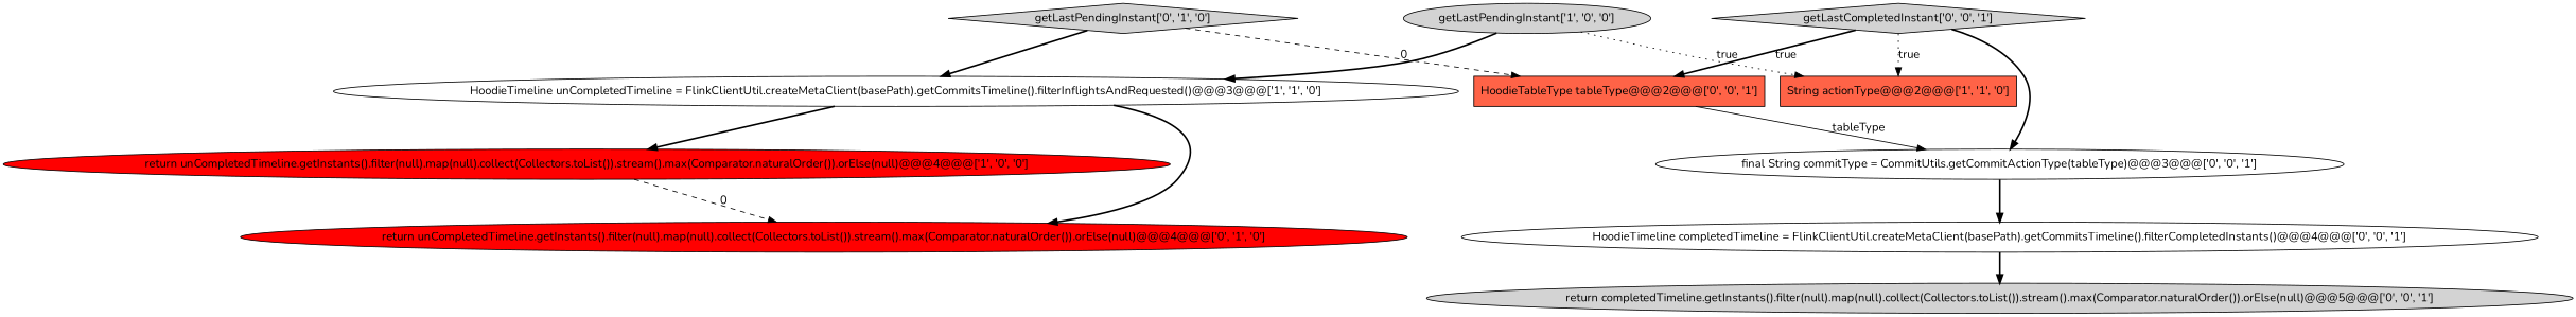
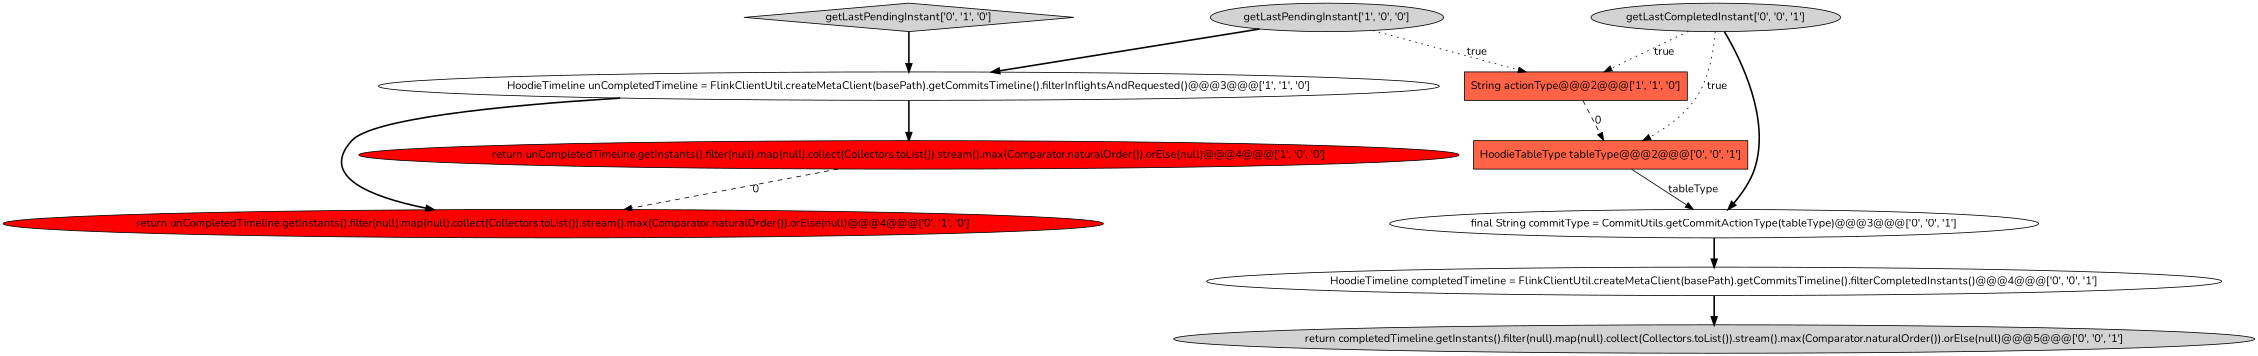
  digraph {
    fontname=Nunito
    node [fillcolor=lightgray fontname=Nunito shape=ellipse style=filled]
    edge [fontname=Nunito style=bold]
    n1 [fillcolor=red label="return unCompletedTimeline.getInstants().filter(null).map(null).collect(Collectors.toList()).stream().max(Comparator.naturalOrder()).orElse(null)@@@4@@@['1', '0', '0']"]
    n2 [fillcolor=red label="return unCompletedTimeline.getInstants().filter(null).map(null).collect(Collectors.toList()).stream().max(Comparator.naturalOrder()).orElse(null)@@@4@@@['0', '1', '0']"]
-   n3 [label="getLastCompletedInstant['0', '0', '1']" shape=diamond]
+   n3 [label="getLastCompletedInstant['0', '0', '1']"]
    n4 [fillcolor=white label="final String commitType = CommitUtils.getCommitActionType(tableType)@@@3@@@['0', '0', '1']"]
    n5 [fillcolor=tomato label="HoodieTableType tableType@@@2@@@['0', '0', '1']" shape=box]
    n6 [fillcolor=tomato label="String actionType@@@2@@@['1', '1', '0']" shape=box]
    n7 [fillcolor=white label="HoodieTimeline completedTimeline = FlinkClientUtil.createMetaClient(basePath).getCommitsTimeline().filterCompletedInstants()@@@4@@@['0', '0', '1']"]
    n8 [label="return completedTimeline.getInstants().filter(null).map(null).collect(Collectors.toList()).stream().max(Comparator.naturalOrder()).orElse(null)@@@5@@@['0', '0', '1']"]
    n9 [fillcolor=white label="HoodieTimeline unCompletedTimeline = FlinkClientUtil.createMetaClient(basePath).getCommitsTimeline().filterInflightsAndRequested()@@@3@@@['1', '1', '0']"]
    n10 [label="getLastPendingInstant['0', '1', '0']" shape=diamond]
    n11 [label="getLastPendingInstant['1', '0', '0']"]
    n1 -> n2 [label=0 style=dashed]
    n3 -> n4
-   n3 -> n5 [label=true]
+   n3 -> n5 [label=true style=dotted]
    n3 -> n6 [label=true style=dotted]
    n4 -> n7
    n5 -> n4 [label=tableType style=solid]
-   n10 -> n5 [label=0 style=dashed]
+   n6 -> n5 [label=0 style=dashed]
    n7 -> n8
    n9 -> n1
    n9 -> n2
    n10 -> n9
    n11 -> n6 [label=true style=dotted]
    n11 -> n9
  }
